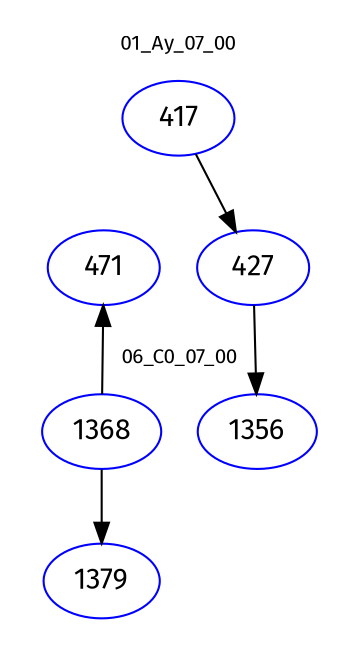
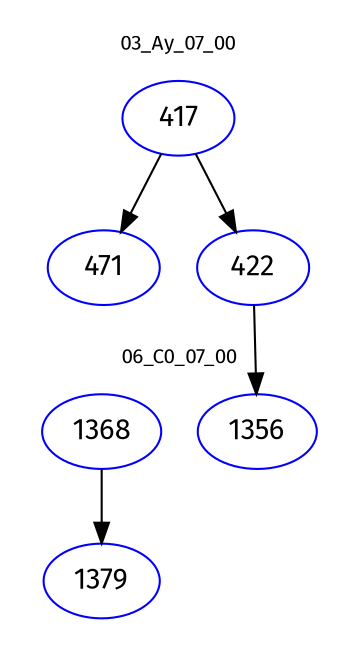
  digraph {
    fontname="Fira Sans"
    node [color=blue fontname="Fira Sans"]
    edge [color=black fontname="Fira Sans"]
    n1 [label=417]
    n2 [label=471]
-   n3 [label=427]
+   n3 [label=422]
    n4 [label=1368]
    n5 [label=1356]
    n6 [label=1379]
    subgraph cluster_1 {
      color=white
      fontsize=10
-     label="01_Ay_07_00"
+     label="03_Ay_07_00"
      n1
      n2
      n3
    }
    subgraph cluster_2 {
      color=white
      fontsize=10
      label="06_C0_07_00"
      n4
      n5
      n6
    }
-   n4 -> n2
+   n1 -> n2
    n1 -> n3
    n3 -> n5
    n4 -> n6
  }
